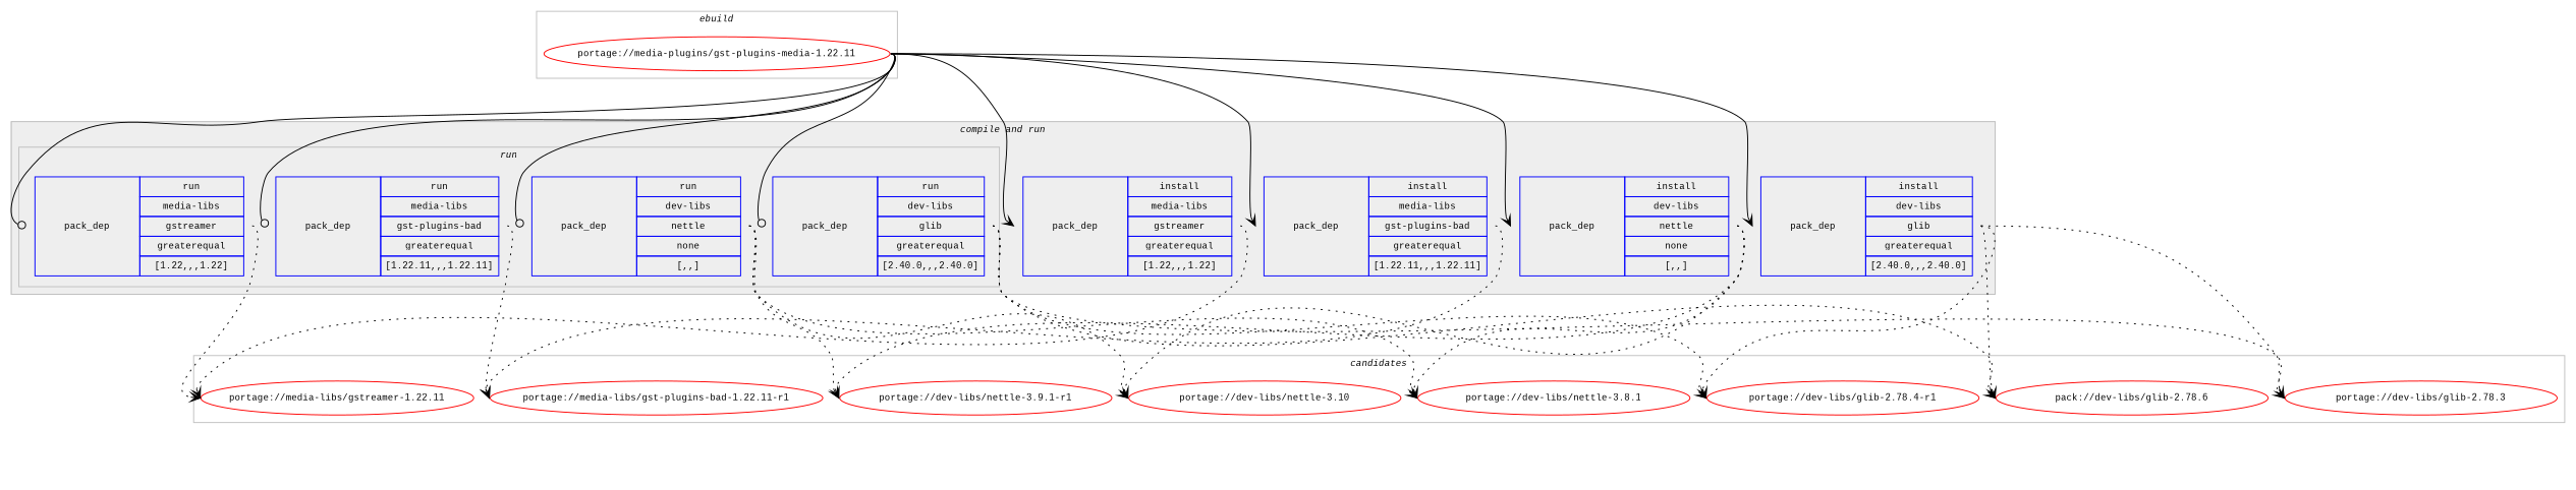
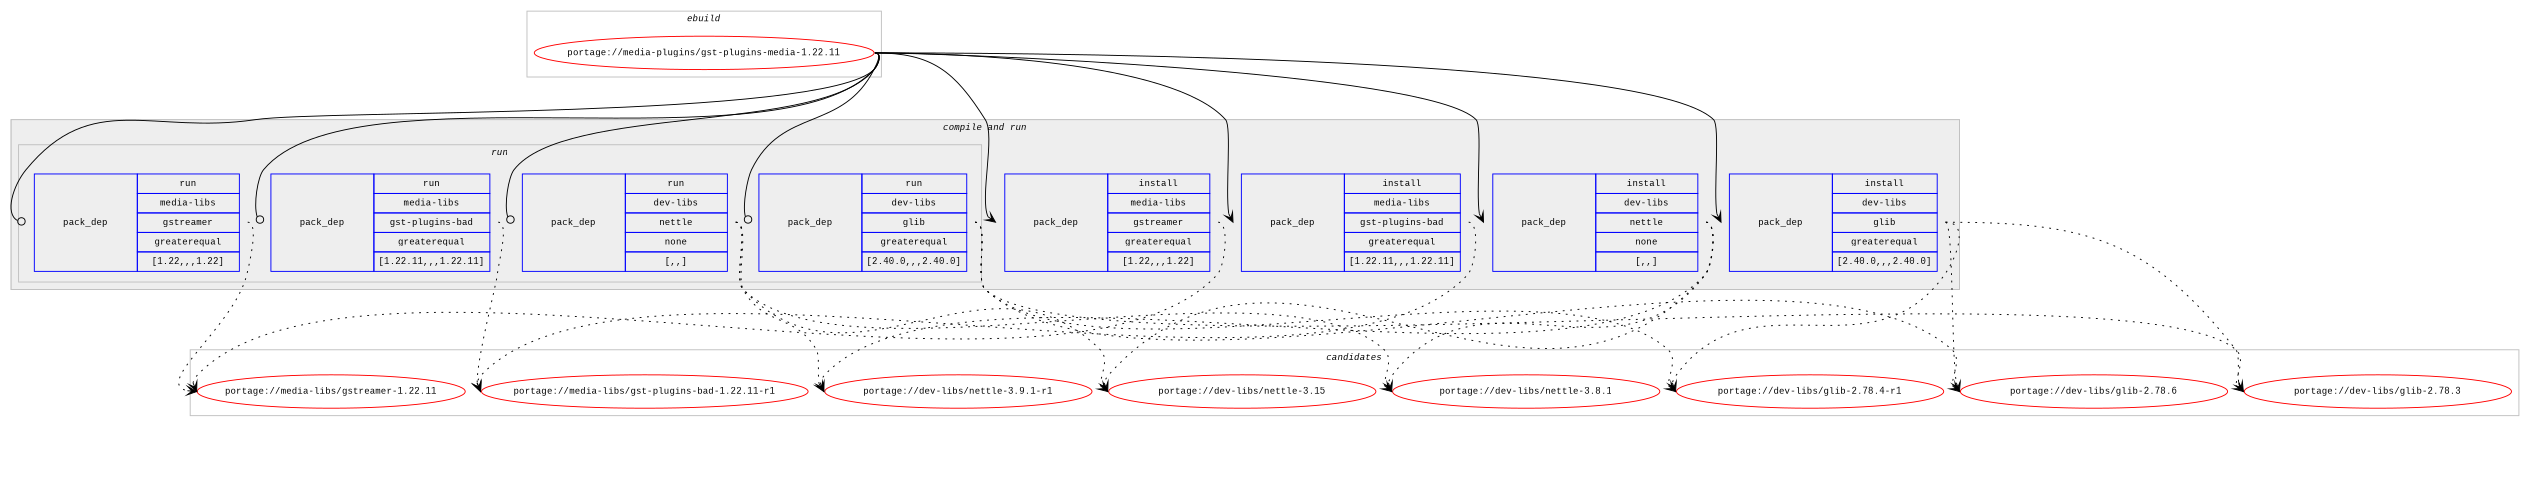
  digraph {
    compound=true
    concentrate=true
    fontname="Liberation Mono"
    fontsize=10
    newrank=true
    rankdir=TB
    ranksep=1.5
    node [color=red fontname="Liberation Mono" fontsize=10]
    edge [arrowhead=vee fontname="Liberation Mono" headport=w style=dotted tailport=e weight=100]
    n1 [label="portage://media-plugins/gst-plugins-media-1.22.11" width=4]
    n2 [color=blue label=<<TABLE BORDER="0" CELLBORDER="1" CELLSPACING="0" CELLPADDING="4" WIDTH="220"><TR><TD ROWSPAN="6" CELLPADDING="30">pack_dep</TD></TR><TR><TD WIDTH="110">install</TD></TR><TR><TD>dev-libs</TD></TR><TR><TD>glib</TD></TR><TR><TD>greaterequal</TD></TR><TR><TD>[2.40.0,,,2.40.0]</TD></TR></TABLE>> shape=none]
    n3 [color=blue label=<<TABLE BORDER="0" CELLBORDER="1" CELLSPACING="0" CELLPADDING="4" WIDTH="220"><TR><TD ROWSPAN="6" CELLPADDING="30">pack_dep</TD></TR><TR><TD WIDTH="110">install</TD></TR><TR><TD>dev-libs</TD></TR><TR><TD>nettle</TD></TR><TR><TD>none</TD></TR><TR><TD>[,,]</TD></TR></TABLE>> shape=none]
    n4 [color=blue label=<<TABLE BORDER="0" CELLBORDER="1" CELLSPACING="0" CELLPADDING="4" WIDTH="220"><TR><TD ROWSPAN="6" CELLPADDING="30">pack_dep</TD></TR><TR><TD WIDTH="110">install</TD></TR><TR><TD>media-libs</TD></TR><TR><TD>gst-plugins-bad</TD></TR><TR><TD>greaterequal</TD></TR><TR><TD>[1.22.11,,,1.22.11]</TD></TR></TABLE>> shape=none]
    n5 [color=blue label=<<TABLE BORDER="0" CELLBORDER="1" CELLSPACING="0" CELLPADDING="4" WIDTH="220"><TR><TD ROWSPAN="6" CELLPADDING="30">pack_dep</TD></TR><TR><TD WIDTH="110">install</TD></TR><TR><TD>media-libs</TD></TR><TR><TD>gstreamer</TD></TR><TR><TD>greaterequal</TD></TR><TR><TD>[1.22,,,1.22]</TD></TR></TABLE>> shape=none]
    n6 [color=blue label=<<TABLE BORDER="0" CELLBORDER="1" CELLSPACING="0" CELLPADDING="4" WIDTH="220"><TR><TD ROWSPAN="6" CELLPADDING="30">pack_dep</TD></TR><TR><TD WIDTH="110">run</TD></TR><TR><TD>dev-libs</TD></TR><TR><TD>glib</TD></TR><TR><TD>greaterequal</TD></TR><TR><TD>[2.40.0,,,2.40.0]</TD></TR></TABLE>> shape=none]
    n7 [color=blue label=<<TABLE BORDER="0" CELLBORDER="1" CELLSPACING="0" CELLPADDING="4" WIDTH="220"><TR><TD ROWSPAN="6" CELLPADDING="30">pack_dep</TD></TR><TR><TD WIDTH="110">run</TD></TR><TR><TD>dev-libs</TD></TR><TR><TD>nettle</TD></TR><TR><TD>none</TD></TR><TR><TD>[,,]</TD></TR></TABLE>> shape=none]
    n8 [color=blue label=<<TABLE BORDER="0" CELLBORDER="1" CELLSPACING="0" CELLPADDING="4" WIDTH="220"><TR><TD ROWSPAN="6" CELLPADDING="30">pack_dep</TD></TR><TR><TD WIDTH="110">run</TD></TR><TR><TD>media-libs</TD></TR><TR><TD>gst-plugins-bad</TD></TR><TR><TD>greaterequal</TD></TR><TR><TD>[1.22.11,,,1.22.11]</TD></TR></TABLE>> shape=none]
    n9 [color=blue label=<<TABLE BORDER="0" CELLBORDER="1" CELLSPACING="0" CELLPADDING="4" WIDTH="220"><TR><TD ROWSPAN="6" CELLPADDING="30">pack_dep</TD></TR><TR><TD WIDTH="110">run</TD></TR><TR><TD>media-libs</TD></TR><TR><TD>gstreamer</TD></TR><TR><TD>greaterequal</TD></TR><TR><TD>[1.22,,,1.22]</TD></TR></TABLE>> shape=none]
-   n10 [label="pack://dev-libs/glib-2.78.6" width=4]
+   n10 [label="portage://dev-libs/glib-2.78.6" width=4]
    n11 [label="portage://dev-libs/glib-2.78.4-r1" width=4]
    n12 [label="portage://dev-libs/glib-2.78.3" width=4]
-   n13 [label="portage://dev-libs/nettle-3.10" width=4]
+   n13 [label="portage://dev-libs/nettle-3.15" width=4]
    n14 [label="portage://dev-libs/nettle-3.9.1-r1" width=4]
    n15 [label="portage://dev-libs/nettle-3.8.1" width=4]
    n16 [label="portage://media-libs/gst-plugins-bad-1.22.11-r1" width=4]
    n17 [label="portage://media-libs/gstreamer-1.22.11" width=4]
    subgraph cluster_1 {
      color=gray
      label=<<i>ebuild</i>>
      n1
    }
    subgraph cluster_2 {
      color=gray
      label=<<i>dependencies</i>>
      subgraph cluster_3 {
        color=gray
        fillcolor="#eeeeee"
        label=<<i>compile</i>>
        style=filled
        subgraph sub_4 {
          color=gray
          fillcolor="#eeeeee"
          label=<<i>compile</i>>
          style=filled
          n2
        }
        subgraph sub_5 {
          color=gray
          fillcolor="#eeeeee"
          label=<<i>compile</i>>
          style=filled
          n3
        }
        subgraph sub_6 {
          color=gray
          fillcolor="#eeeeee"
          label=<<i>compile</i>>
          style=filled
          n4
        }
        subgraph sub_7 {
          color=gray
          fillcolor="#eeeeee"
          label=<<i>compile</i>>
          style=filled
          n5
        }
      }
      subgraph cluster_8 {
        color=gray
        fillcolor="#eeeeee"
        label=<<i>compile and run</i>>
        style=filled
      }
      subgraph cluster_9 {
        color=gray
        fillcolor="#eeeeee"
        label=<<i>run</i>>
        style=filled
        subgraph sub_10 {
          color=gray
          fillcolor="#eeeeee"
          label=<<i>run</i>>
          style=filled
          n6
        }
        subgraph sub_11 {
          color=gray
          fillcolor="#eeeeee"
          label=<<i>run</i>>
          style=filled
          n7
        }
        subgraph sub_12 {
          color=gray
          fillcolor="#eeeeee"
          label=<<i>run</i>>
          style=filled
          n8
        }
        subgraph sub_13 {
          color=gray
          fillcolor="#eeeeee"
          label=<<i>run</i>>
          style=filled
          n9
        }
      }
    }
    subgraph cluster_14 {
      color=gray
      label=<<i>candidates</i>>
      rank=same
      subgraph sub_15 {
        color=black
        label=<<i>candidates</i>>
        nodesep=1
        rank=same
        n10
        n11
        n12
      }
      subgraph sub_16 {
        color=black
        label=<<i>candidates</i>>
        nodesep=1
        rank=same
        n13
        n14
        n15
      }
      subgraph sub_17 {
        color=black
        label=<<i>candidates</i>>
        nodesep=1
        rank=same
        n16
      }
      subgraph sub_18 {
        color=black
        label=<<i>candidates</i>>
        nodesep=1
        rank=same
        n17
      }
      subgraph sub_19 {
        color=black
        label=<<i>candidates</i>>
        nodesep=1
        rank=same
        n10
        n11
        n12
      }
      subgraph sub_20 {
        color=black
        label=<<i>candidates</i>>
        nodesep=1
        rank=same
        n13
        n14
        n15
      }
      subgraph sub_21 {
        color=black
        label=<<i>candidates</i>>
        nodesep=1
        rank=same
        n16
      }
      subgraph sub_22 {
        color=black
        label=<<i>candidates</i>>
        nodesep=1
        rank=same
        n17
      }
    }
    n1 -> n2 [style=solid weight=20]
    n1 -> n3 [style=solid weight=20]
    n1 -> n4 [style=solid weight=20]
    n1 -> n5 [style=solid weight=20]
    n1 -> n6 [arrowhead=odot style=solid weight=20]
    n1 -> n7 [arrowhead=odot style=solid weight=20]
    n1 -> n8 [arrowhead=odot style=solid weight=20]
    n1 -> n9 [arrowhead=odot style=solid weight=20]
    n2 -> n10
    n2 -> n11
    n2 -> n12
    n3 -> n13
    n3 -> n14
    n3 -> n15
    n4 -> n16
    n5 -> n17
    n6 -> n10
    n6 -> n11
    n6 -> n12
    n7 -> n13
    n7 -> n14
    n7 -> n15
    n8 -> n16
    n9 -> n17
  }
